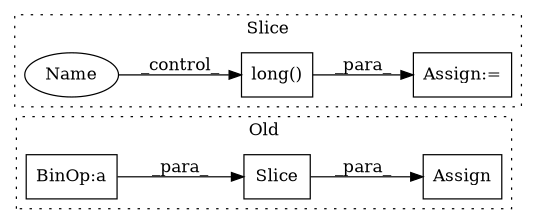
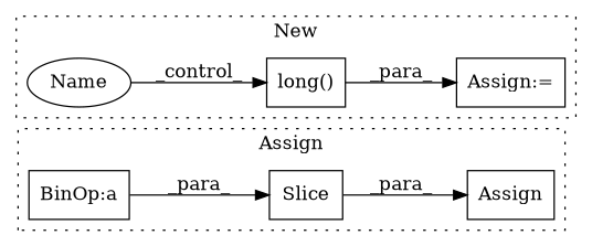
  digraph {
    rankdir=LR
    node [l=3 shape=box]
    n1 [a=80 l=6 label=Slice s=19223]
    n2 [a=82 label="BinOp:a" s=19233]
    n3 [a=85 l=5 label=Assign s=19191]
    n4 [a=75 l=35 label="long()" s=17731]
    n5 [a=68 label="Assign:=" s=17728]
    n6 [a=87 l=2 label=Name s=17443 shape=ellipse]
    subgraph cluster_1 {
-     label=Old
+     label=Assign
      style=dotted
      n1
      n2
      n3
    }
    subgraph cluster_2 {
-     label=Slice
+     label=New
      style=dotted
      n4
      n5
      n6
    }
    n1 -> n3 [label=_para_]
    n2 -> n1 [label=_para_]
    n4 -> n5 [label=_para_]
    n6 -> n4 [label=_control_]
  }
